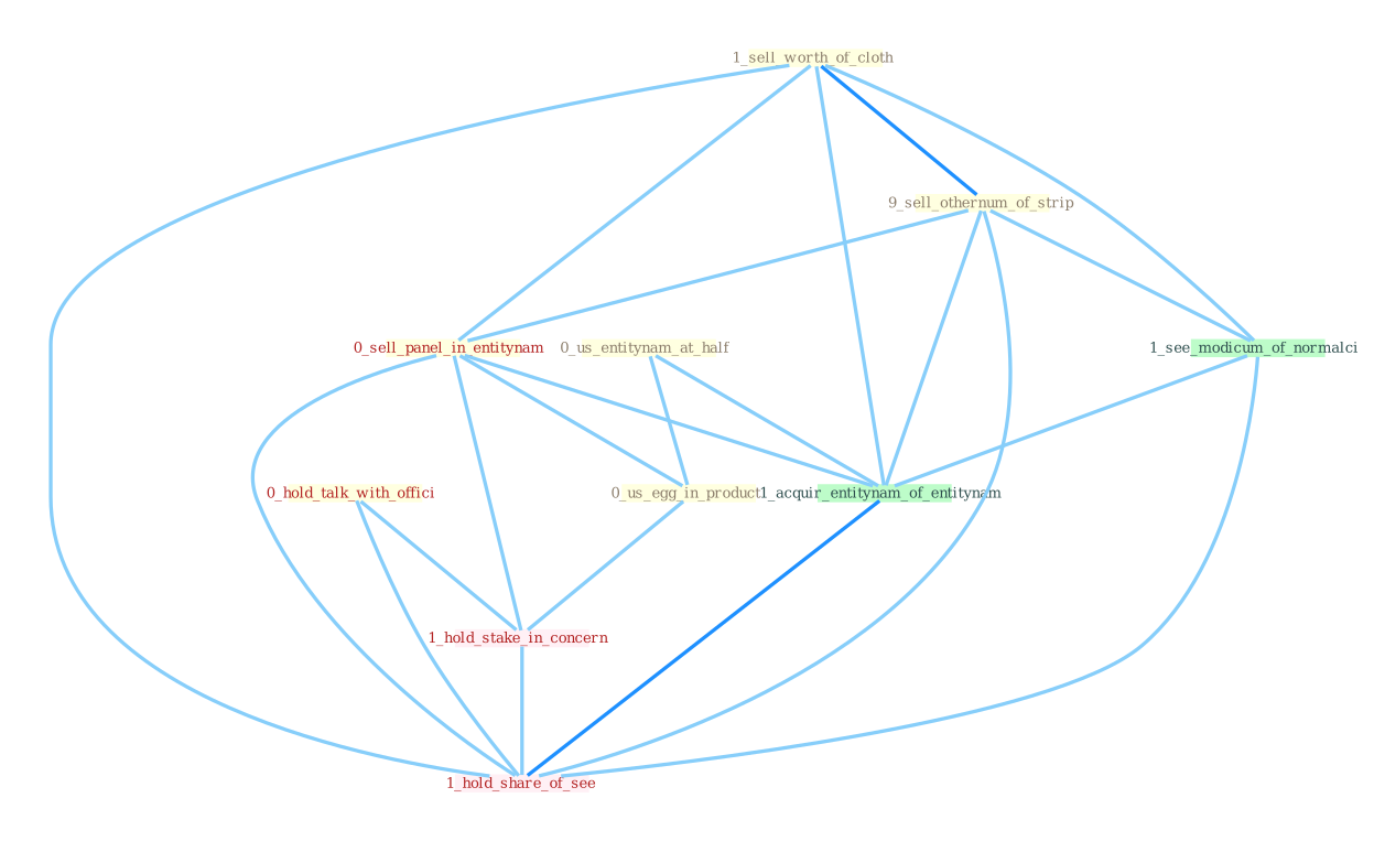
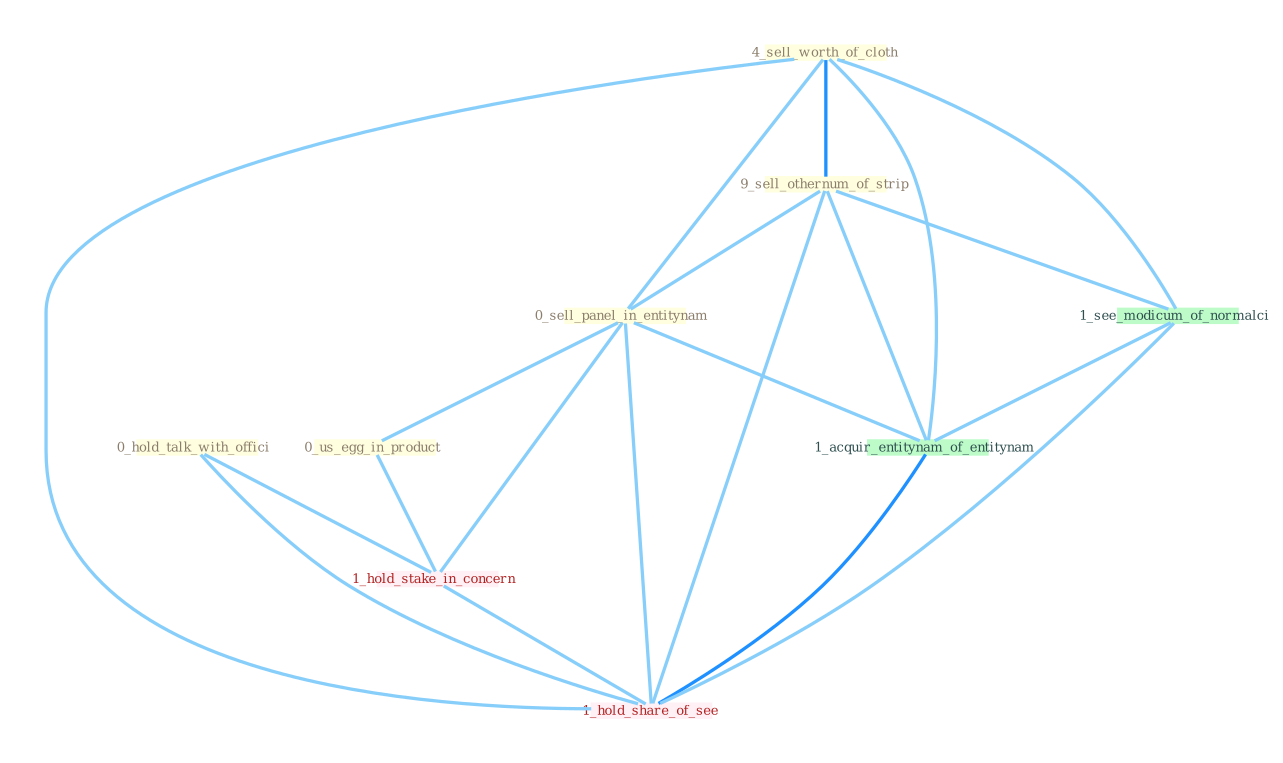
  graph {
    node [color="#ffffe0" fixedsize=true fontcolor="#8b7d6b" fontsize=4 shape=polygon style=filled]
    edge [color="#87cefa" w=1]
-   "0_us_entitynam_at_half " [height=.06 width=.5]
-   "1_sell_worth_of_cloth " [height=.06 width=.5]
+   "1_sell_worth_of_cloth " [height=.06 width=.5 label="4_sell_worth_of_cloth"]
    n3 [height=.06 label="9_sell_othernum_of_strip" width=.5]
-   "0_sell_panel_in_entitynam " [fontcolor="#b22222" height=.06 width=.5]
+   "0_sell_panel_in_entitynam " [height=.06 width=.5]
    "0_us_egg_in_product " [height=.06 width=.5]
-   "0_hold_talk_with_offici " [fontcolor="#b22222" height=.06 width=.5]
+   "0_hold_talk_with_offici " [height=.06 width=.5]
    "1_hold_stake_in_concern " [color="#fff0f5" fontcolor="#b22222" height=.06 width=.5]
    n8 [color="#fff0f5" fontcolor="#b22222" height=.06 label="1_hold_share_of_see" width=.5]
    "1_acquir_entitynam_of_entitynam " [color="#BDFCC9" fontcolor="#2f4f4f" height=.06 width=.5]
    "1_see_modicum_of_normalci " [color="#BDFCC9" fontcolor="#2f4f4f" height=.06 width=.5]
    subgraph sub_1 {
-     "0_us_entitynam_at_half "
      "1_sell_worth_of_cloth "
      n3
      "0_sell_panel_in_entitynam "
      "0_us_egg_in_product "
      "0_hold_talk_with_offici "
    }
    subgraph sub_2 {
      "1_hold_stake_in_concern "
      n8
    }
-   "0_us_entitynam_at_half " -- "0_us_egg_in_product "
-   "0_us_entitynam_at_half " -- "1_acquir_entitynam_of_entitynam "
    "1_sell_worth_of_cloth " -- n3 [color="#1e90ff" w=2]
    "1_sell_worth_of_cloth " -- "0_sell_panel_in_entitynam "
    "1_sell_worth_of_cloth " -- n8
    "1_sell_worth_of_cloth " -- "1_acquir_entitynam_of_entitynam "
    "1_sell_worth_of_cloth " -- "1_see_modicum_of_normalci "
    n3 -- "0_sell_panel_in_entitynam "
    n3 -- n8
    n3 -- "1_acquir_entitynam_of_entitynam "
    n3 -- "1_see_modicum_of_normalci "
    "0_sell_panel_in_entitynam " -- "0_us_egg_in_product "
    "0_sell_panel_in_entitynam " -- "1_hold_stake_in_concern "
    "0_sell_panel_in_entitynam " -- n8
    "0_sell_panel_in_entitynam " -- "1_acquir_entitynam_of_entitynam "
    "0_us_egg_in_product " -- "1_hold_stake_in_concern "
    "0_hold_talk_with_offici " -- "1_hold_stake_in_concern "
    "0_hold_talk_with_offici " -- n8
    "1_hold_stake_in_concern " -- n8
    "1_acquir_entitynam_of_entitynam " -- n8 [color="#1e90ff" w=2]
    "1_see_modicum_of_normalci " -- n8
    "1_see_modicum_of_normalci " -- "1_acquir_entitynam_of_entitynam "
  }
